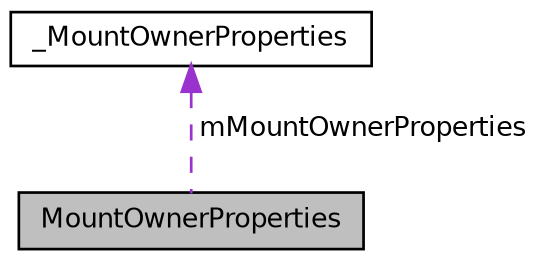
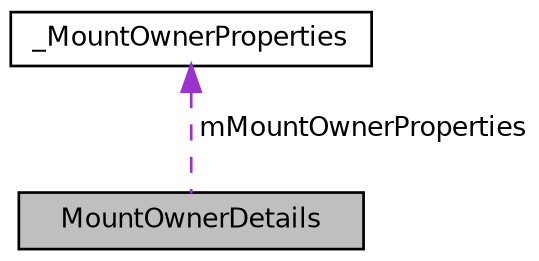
  digraph {
    node [color=black fontname=Helvetica fontsize=10 shape=record style=filled]
-   n1 [fillcolor=grey75 fontcolor=black height=0.2 label=MountOwnerProperties width=0.4]
+   n1 [fillcolor=grey75 fontcolor=black height=0.2 label=MountOwnerDetails width=0.4]
    n2 [fillcolor=white height=0.2 label=_MountOwnerProperties width=0.4]
    n2 -> n1 [color=darkorchid3 dir=back fontname=Helvetica fontsize=10 label=" mMountOwnerProperties" labelfontname=Helvetica labelfontsize=10 style=dashed]
  }
